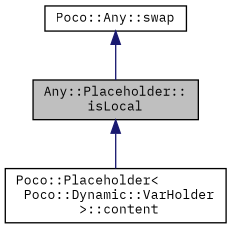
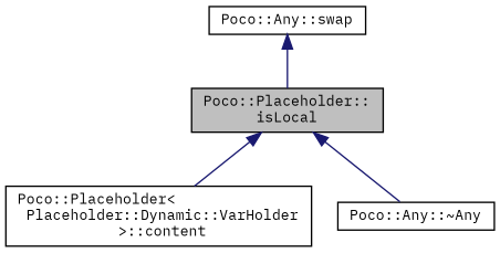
  digraph {
    fontname="IBM Plex Mono"
    rankdir=TB
    node [color=black fillcolor=white fontname="IBM Plex Mono" fontsize=10 shape=record style=filled]
    edge [color=midnightblue dir=back fontname="IBM Plex Mono" fontsize=10 labelfontname=Helvetica labelfontsize=10 style=solid]
-   n1 [fillcolor=grey75 fontcolor=black height=0.2 label="Any::Placeholder::\lisLocal" width=0.4]
-   n2 [height=0.2 label="Poco::Placeholder\<\l Poco::Dynamic::VarHolder\l \>::content" width=0.4]
+   n1 [fillcolor=grey75 fontcolor=black height=0.2 label="Poco::Placeholder::\lisLocal" width=0.4]
+   n2 [height=0.2 label="Poco::Placeholder\<\l Placeholder::Dynamic::VarHolder\l \>::content" width=0.4]
+   n3 [height=0.2 label="Poco::Any::~Any" width=0.4]
    n4 [height=0.2 label="Poco::Any::swap" width=0.4]
    n1 -> n2
+   n1 -> n3
    n4 -> n1
  }
